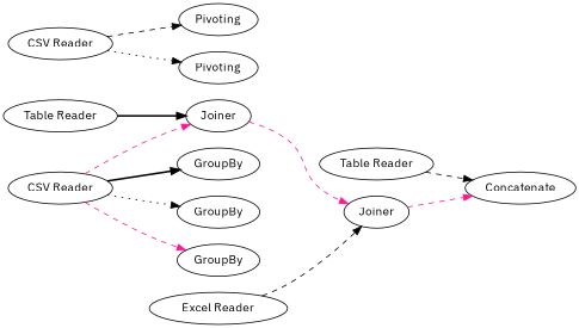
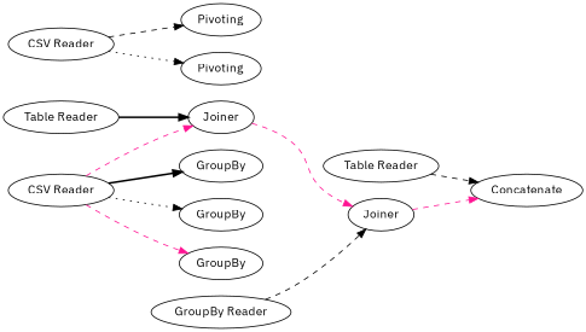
  digraph {
    rankdir=LR
    fontname="IBM Plex Sans"
    node [fontname="IBM Plex Sans"]
    edge [color=black style=dashed fontname="IBM Plex Sans"]
    n1 [label="Table Reader"]
    n2 [label=Concatenate]
    n3 [label="Table Reader"]
    n4 [label=Joiner]
    n5 [label=Joiner]
    n6 [label="CSV Reader"]
    n7 [label=Pivoting]
    n8 [label=Pivoting]
-   n9 [label="Excel Reader"]
+   n9 [label="GroupBy Reader"]
    n10 [label="CSV Reader"]
    n11 [label=GroupBy]
    n12 [label=GroupBy]
    n13 [label=GroupBy]
    n1 -> n2
    n3 -> n4 [style=bold]
    n4 -> n5 [color=deeppink]
    n5 -> n2 [color=deeppink]
    n6 -> n7
    n6 -> n8 [style=dotted]
    n9 -> n5
    n10 -> n4 [color=deeppink]
    n10 -> n11 [style=bold]
    n10 -> n12 [style=dotted]
    n10 -> n13 [color=deeppink]
  }
